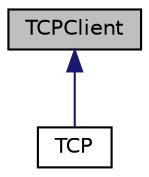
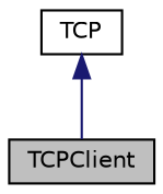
  digraph {
    node [color=black fontname=Helvetica fontsize=10 shape=record style=filled]
    n1 [fillcolor=grey75 fontcolor=black height=0.2 label=TCPClient width=0.4]
    n2 [fillcolor=white height=0.2 label=TCP width=0.4]
-   n1 -> n2 [color=midnightblue dir=back fontname=Helvetica fontsize=10 labelfontname=Helvetica labelfontsize=10 style=solid]
+   n2 -> n1 [color=midnightblue dir=back fontname=Helvetica fontsize=10 labelfontname=Helvetica labelfontsize=10 style=solid]
  }
